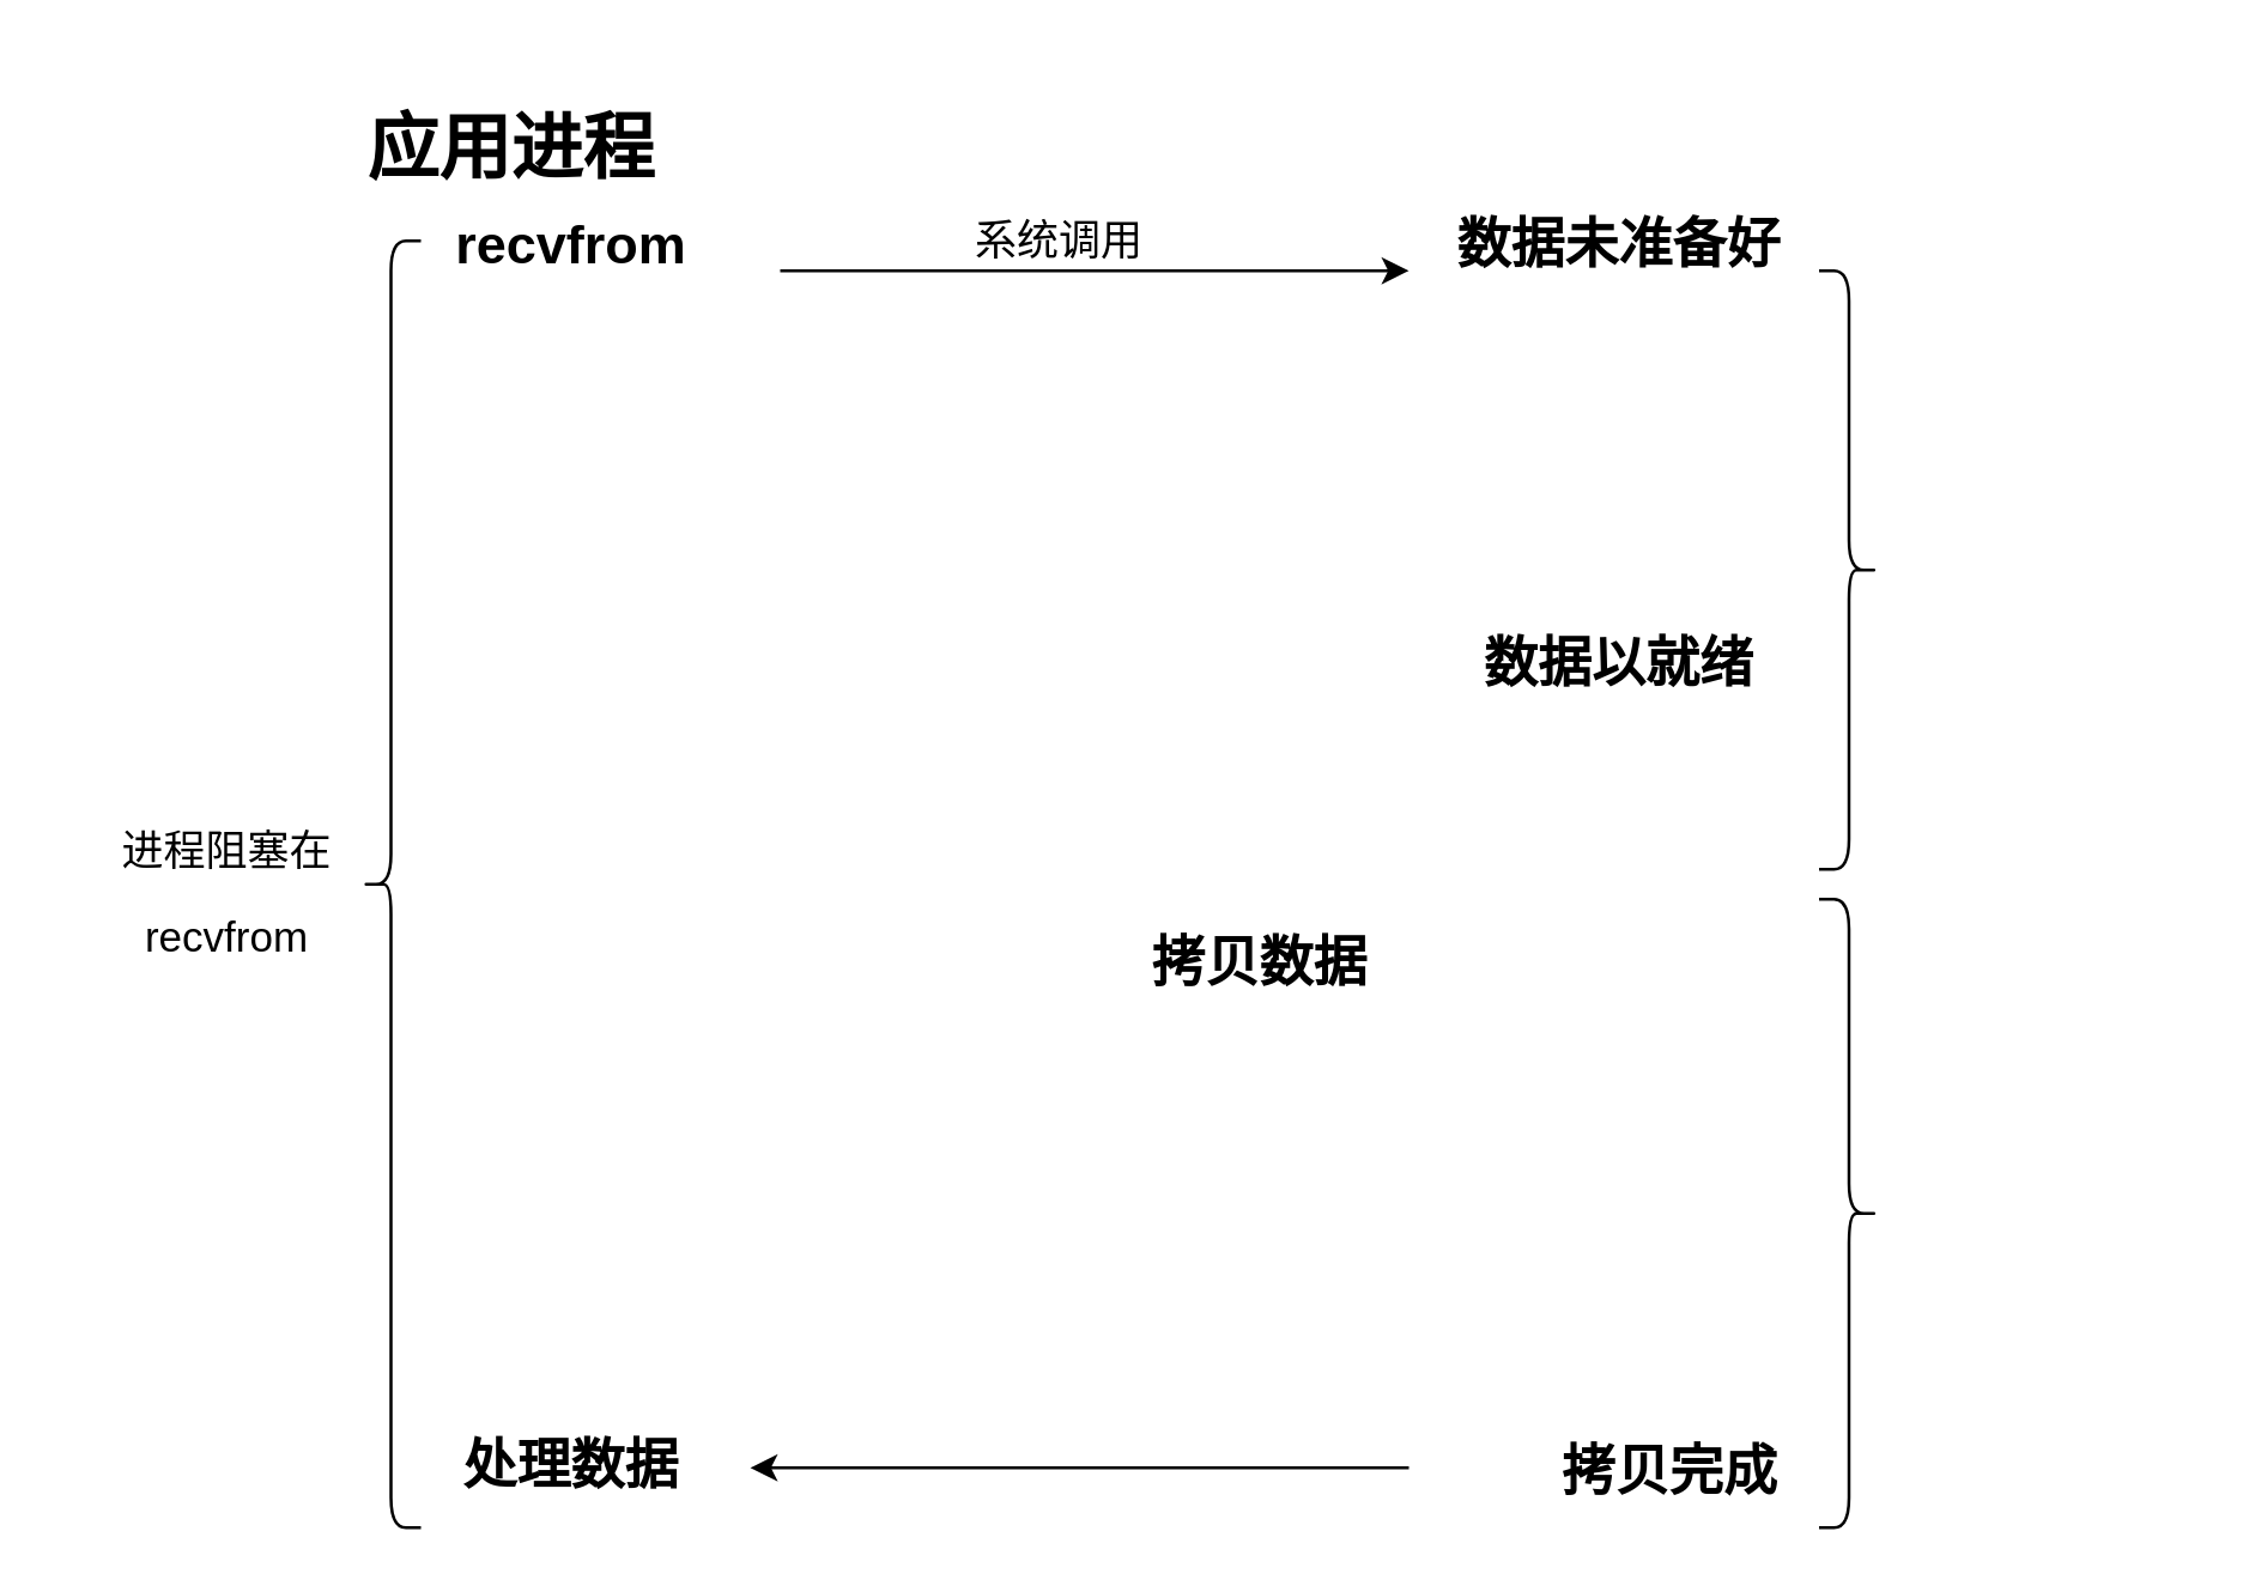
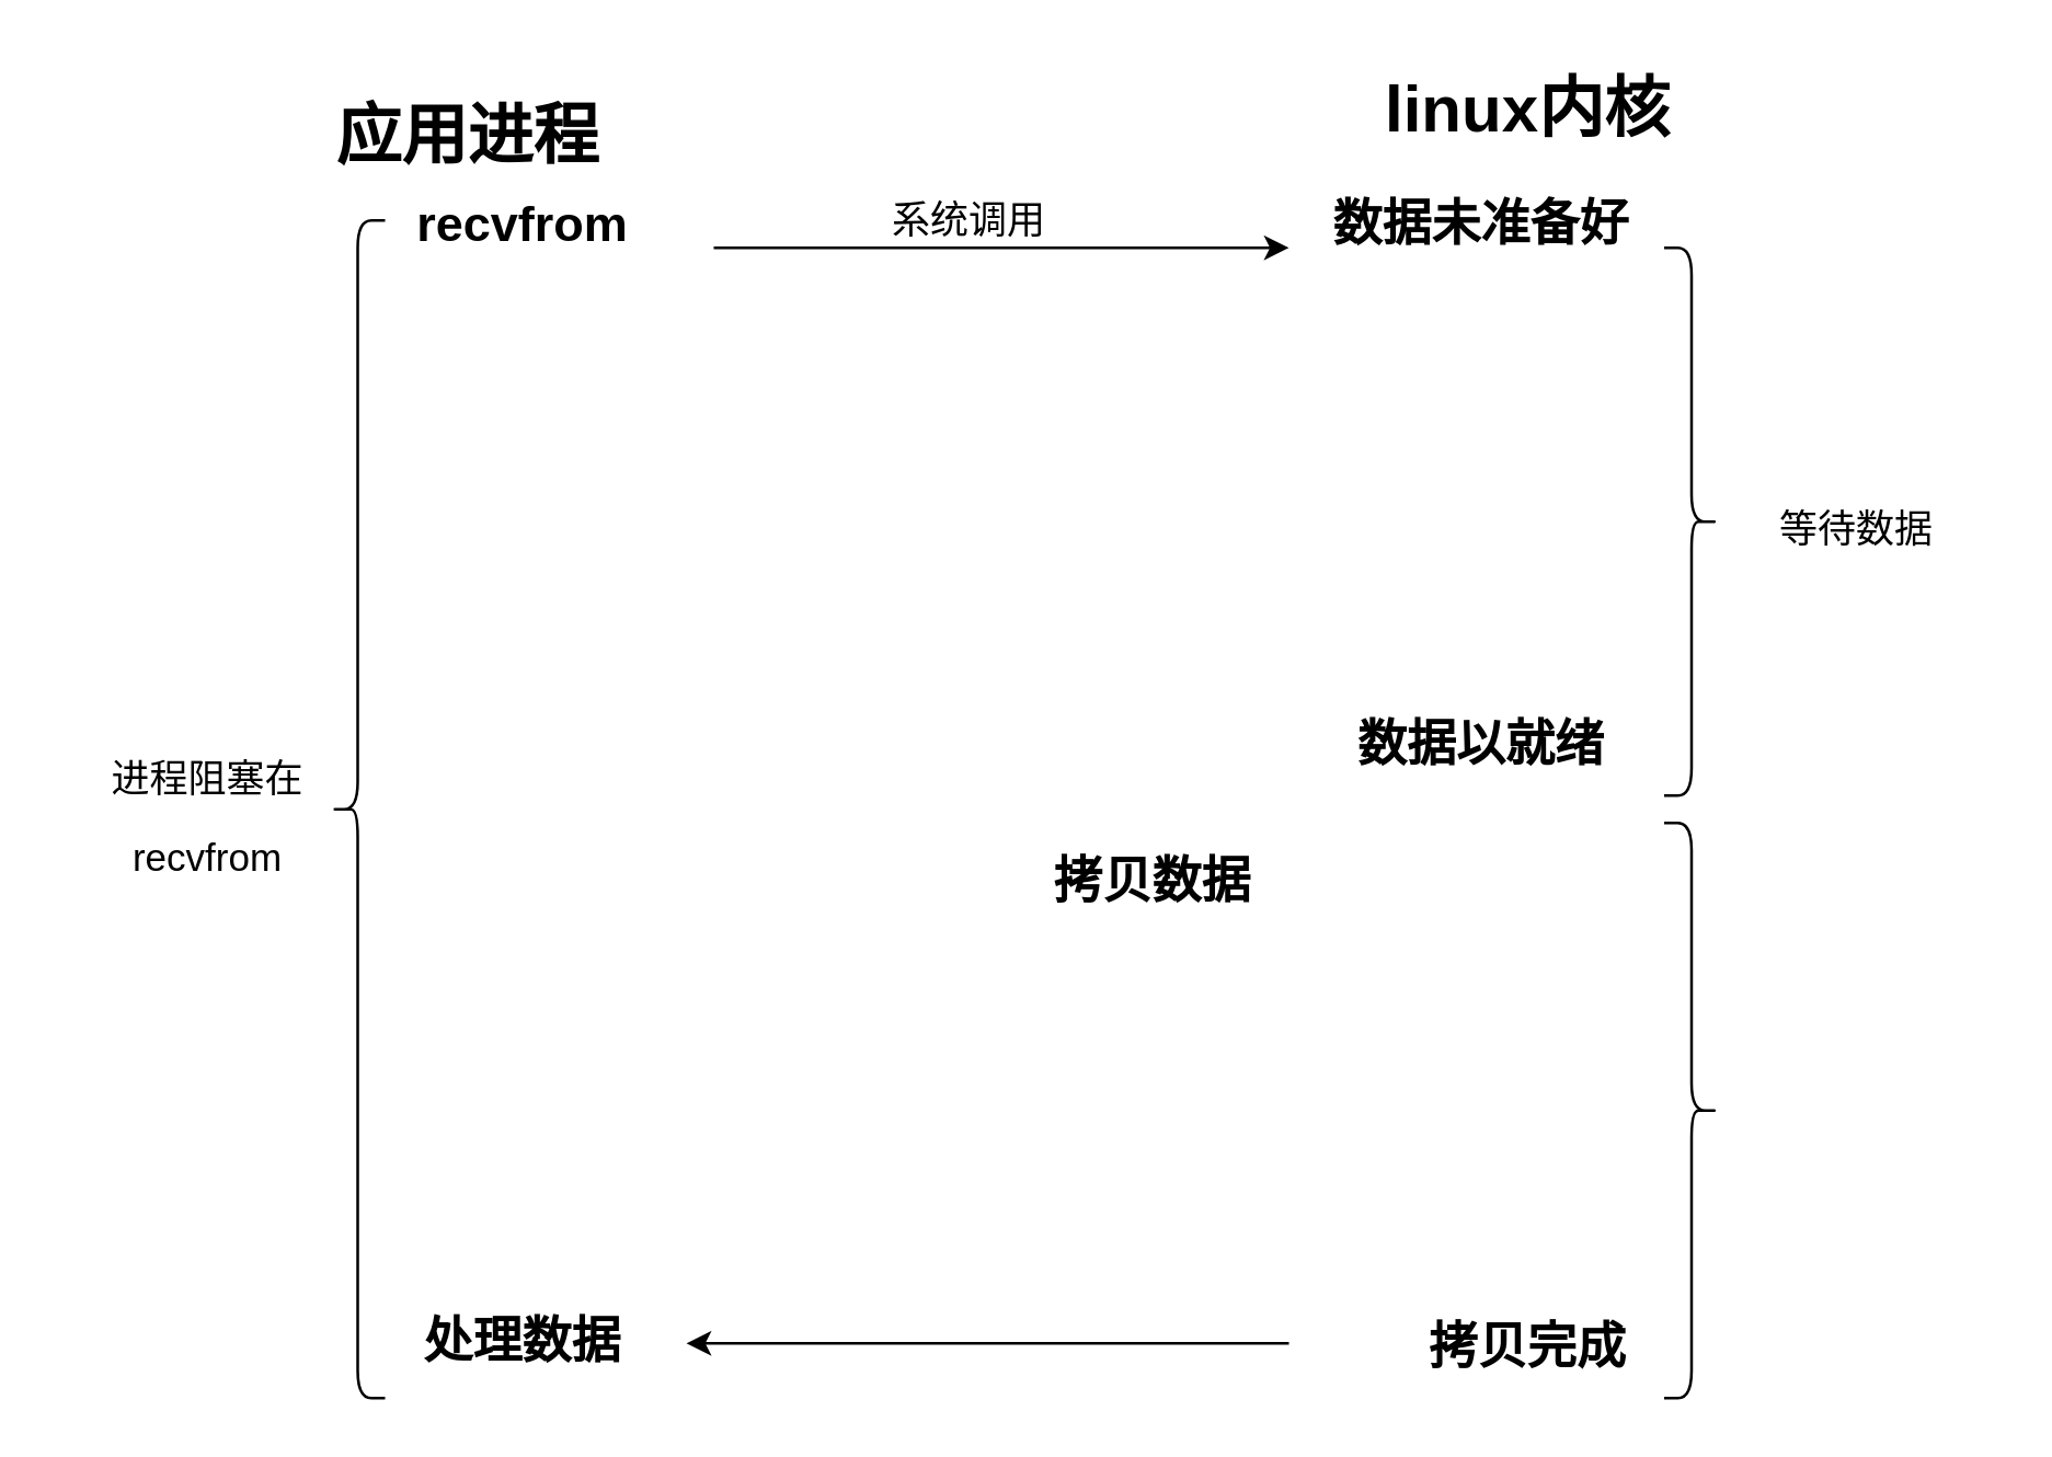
  <mxCell id="0" />
  <mxCell id="1" parent="0" />
  <mxCell id="2" value="" style="shape=curlyBracket;whiteSpace=wrap;html=1;rounded=1;" vertex="1" parent="1"><mxGeometry x="120" y="80" width="20" height="430" as="geometry" /></mxCell>
  <mxCell id="3" value="&lt;font style=&quot;font-size: 14px ; font-weight: normal&quot;&gt;进程阻塞在&lt;br&gt;recvfrom&lt;/font&gt;" style="text;strokeColor=none;fillColor=none;html=1;fontSize=24;fontStyle=1;verticalAlign=middle;align=center;" vertex="1" parent="1"><mxGeometry x="20" y="237.5" width="110" height="115" as="geometry" /></mxCell>
  <mxCell id="4" value="应用进程" style="text;strokeColor=none;fillColor=none;html=1;fontSize=24;fontStyle=1;verticalAlign=middle;align=center;" vertex="1" parent="1"><mxGeometry x="120" y="30" width="100" height="40" as="geometry" /></mxCell>
+ <mxCell id="5" value="linux内核" style="text;strokeColor=none;fillColor=none;html=1;fontSize=24;fontStyle=1;verticalAlign=middle;align=center;" vertex="1" parent="1"><mxGeometry x="507" y="20" width="100" height="40" as="geometry" /></mxCell>
  <mxCell id="6" value="" style="shape=curlyBracket;whiteSpace=wrap;html=1;rounded=1;flipH=1;fontSize=14;" vertex="1" parent="1"><mxGeometry x="607" y="90" width="20" height="200" as="geometry" /></mxCell>
  <mxCell id="7" value="" style="shape=curlyBracket;whiteSpace=wrap;html=1;rounded=1;flipH=1;fontSize=14;" vertex="1" parent="1"><mxGeometry x="607" y="300" width="20" height="210" as="geometry" /></mxCell>
+ <mxCell id="8" value="&lt;span style=&quot;font-size: 14px ; font-weight: 400&quot;&gt;等待数据&lt;/span&gt;" style="text;strokeColor=none;fillColor=none;html=1;fontSize=24;fontStyle=1;verticalAlign=middle;align=center;" vertex="1" parent="1"><mxGeometry x="627" y="166.25" width="100" height="47.5" as="geometry" /></mxCell>
  <mxCell id="9" value="&lt;font style=&quot;font-size: 18px&quot;&gt;recvfrom&lt;/font&gt;" style="text;strokeColor=none;fillColor=none;html=1;fontSize=24;fontStyle=1;verticalAlign=middle;align=center;" vertex="1" parent="1"><mxGeometry x="140" y="60" width="100" height="40" as="geometry" /></mxCell>
  <mxCell id="10" value="&lt;font style=&quot;font-size: 18px&quot;&gt;数据未准备好&lt;/font&gt;" style="text;strokeColor=none;fillColor=none;html=1;fontSize=24;fontStyle=1;verticalAlign=middle;align=center;" vertex="1" parent="1"><mxGeometry x="490" y="60" width="100" height="40" as="geometry" /></mxCell>
  <mxCell id="11" value="" style="endArrow=classic;html=1;rounded=0;fontSize=18;" edge="1" parent="1"><mxGeometry width="50" height="50" relative="1" as="geometry"><mxPoint x="260" y="90" as="sourcePoint" /><mxPoint x="470" y="90" as="targetPoint" /></mxGeometry></mxCell>
  <mxCell id="12" value="&lt;span style=&quot;font-size: 14px ; font-weight: 400&quot;&gt;系统调用&lt;/span&gt;" style="text;strokeColor=none;fillColor=none;html=1;fontSize=24;fontStyle=1;verticalAlign=middle;align=center;" vertex="1" parent="1"><mxGeometry x="303" y="53.75" width="100" height="46.25" as="geometry" /></mxCell>
- <mxCell id="13" value="&lt;font style=&quot;font-size: 18px&quot;&gt;数据以就绪&lt;/font&gt;" style="text;strokeColor=none;fillColor=none;html=1;fontSize=24;fontStyle=1;verticalAlign=middle;align=center;" vertex="1" parent="1"><mxGeometry x="490" y="200" width="100" height="40" as="geometry" /></mxCell>
+ <mxCell id="13" value="&lt;font style=&quot;font-size: 18px&quot;&gt;数据以就绪&lt;/font&gt;" style="text;strokeColor=none;fillColor=none;html=1;fontSize=24;fontStyle=1;verticalAlign=middle;align=center;" vertex="1" parent="1"><mxGeometry x="490" y="250" width="100" height="40" as="geometry" /></mxCell>
  <mxCell id="14" value="&lt;font style=&quot;font-size: 18px&quot;&gt;拷贝数据&lt;/font&gt;" style="text;strokeColor=none;fillColor=none;html=1;fontSize=24;fontStyle=1;verticalAlign=middle;align=center;" vertex="1" parent="1"><mxGeometry x="370" y="300" width="100" height="40" as="geometry" /></mxCell>
  <mxCell id="15" value="&lt;span style=&quot;font-size: 18px&quot;&gt;拷贝完成&lt;/span&gt;" style="text;strokeColor=none;fillColor=none;html=1;fontSize=24;fontStyle=1;verticalAlign=middle;align=center;" vertex="1" parent="1"><mxGeometry x="507" y="470" width="100" height="40" as="geometry" /></mxCell>
  <mxCell id="16" value="" style="endArrow=classic;html=1;rounded=0;fontSize=18;" edge="1" parent="1"><mxGeometry width="50" height="50" relative="1" as="geometry"><mxPoint x="470" y="490" as="sourcePoint" /><mxPoint x="250" y="490" as="targetPoint" /></mxGeometry></mxCell>
  <mxCell id="17" value="&lt;font style=&quot;font-size: 18px&quot;&gt;处理数据&lt;/font&gt;" style="text;strokeColor=none;fillColor=none;html=1;fontSize=24;fontStyle=1;verticalAlign=middle;align=center;" vertex="1" parent="1"><mxGeometry x="155" y="470" width="70" height="35" as="geometry" /></mxCell>
